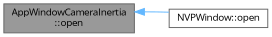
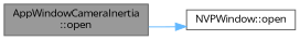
  digraph {
    rankdir=LR
    fontname="Open Sans"
    node [fontname="Open Sans" fontsize=10 shape=box style=filled]
    n1 [color=gray40 fillcolor=grey60 fontcolor=black height=0.2 label="AppWindowCameraInertia\l::open" width=0.4]
    n2 [color=grey40 fillcolor=white height=0.2 label="NVPWindow::open" width=0.4]
-   n2 -> n1 [color=steelblue1 fontname="Open Sans" fontsize=10 labelfontname=Helvetica labelfontsize=10 style=solid]
+   n1 -> n2 [color=steelblue1 fontname="Open Sans" fontsize=10 labelfontname=Helvetica labelfontsize=10 style=solid]
  }
